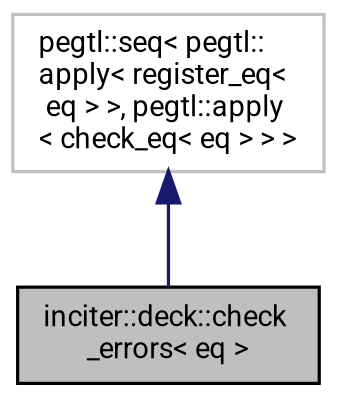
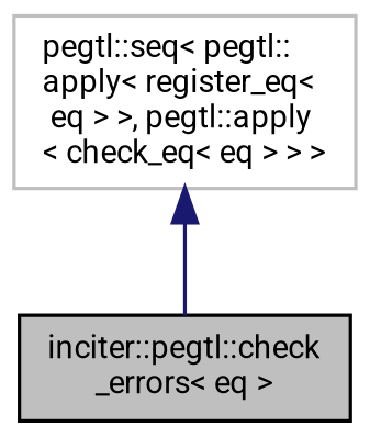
  digraph {
    fontname=Roboto
    node [fontname=Roboto fontsize=9 shape=record]
-   n1 [color=black fillcolor=grey75 fontcolor=black height=0.2 label="inciter::deck::check\l_errors\< eq \>" style=filled width=0.4]
+   n1 [color=black fillcolor=grey75 fontcolor=black height=0.2 label="inciter::pegtl::check\l_errors\< eq \>" style=filled width=0.4]
    n2 [color=grey75 height=0.2 label="pegtl::seq\< pegtl::\lapply\< register_eq\<\l eq \> \>, pegtl::apply\l\< check_eq\< eq \> \> \>" width=0.4]
    n2 -> n1 [color=midnightblue dir=back fontname=Roboto fontsize=9 labelfontname="sans-serif" labelfontsize=9 style=solid]
  }
